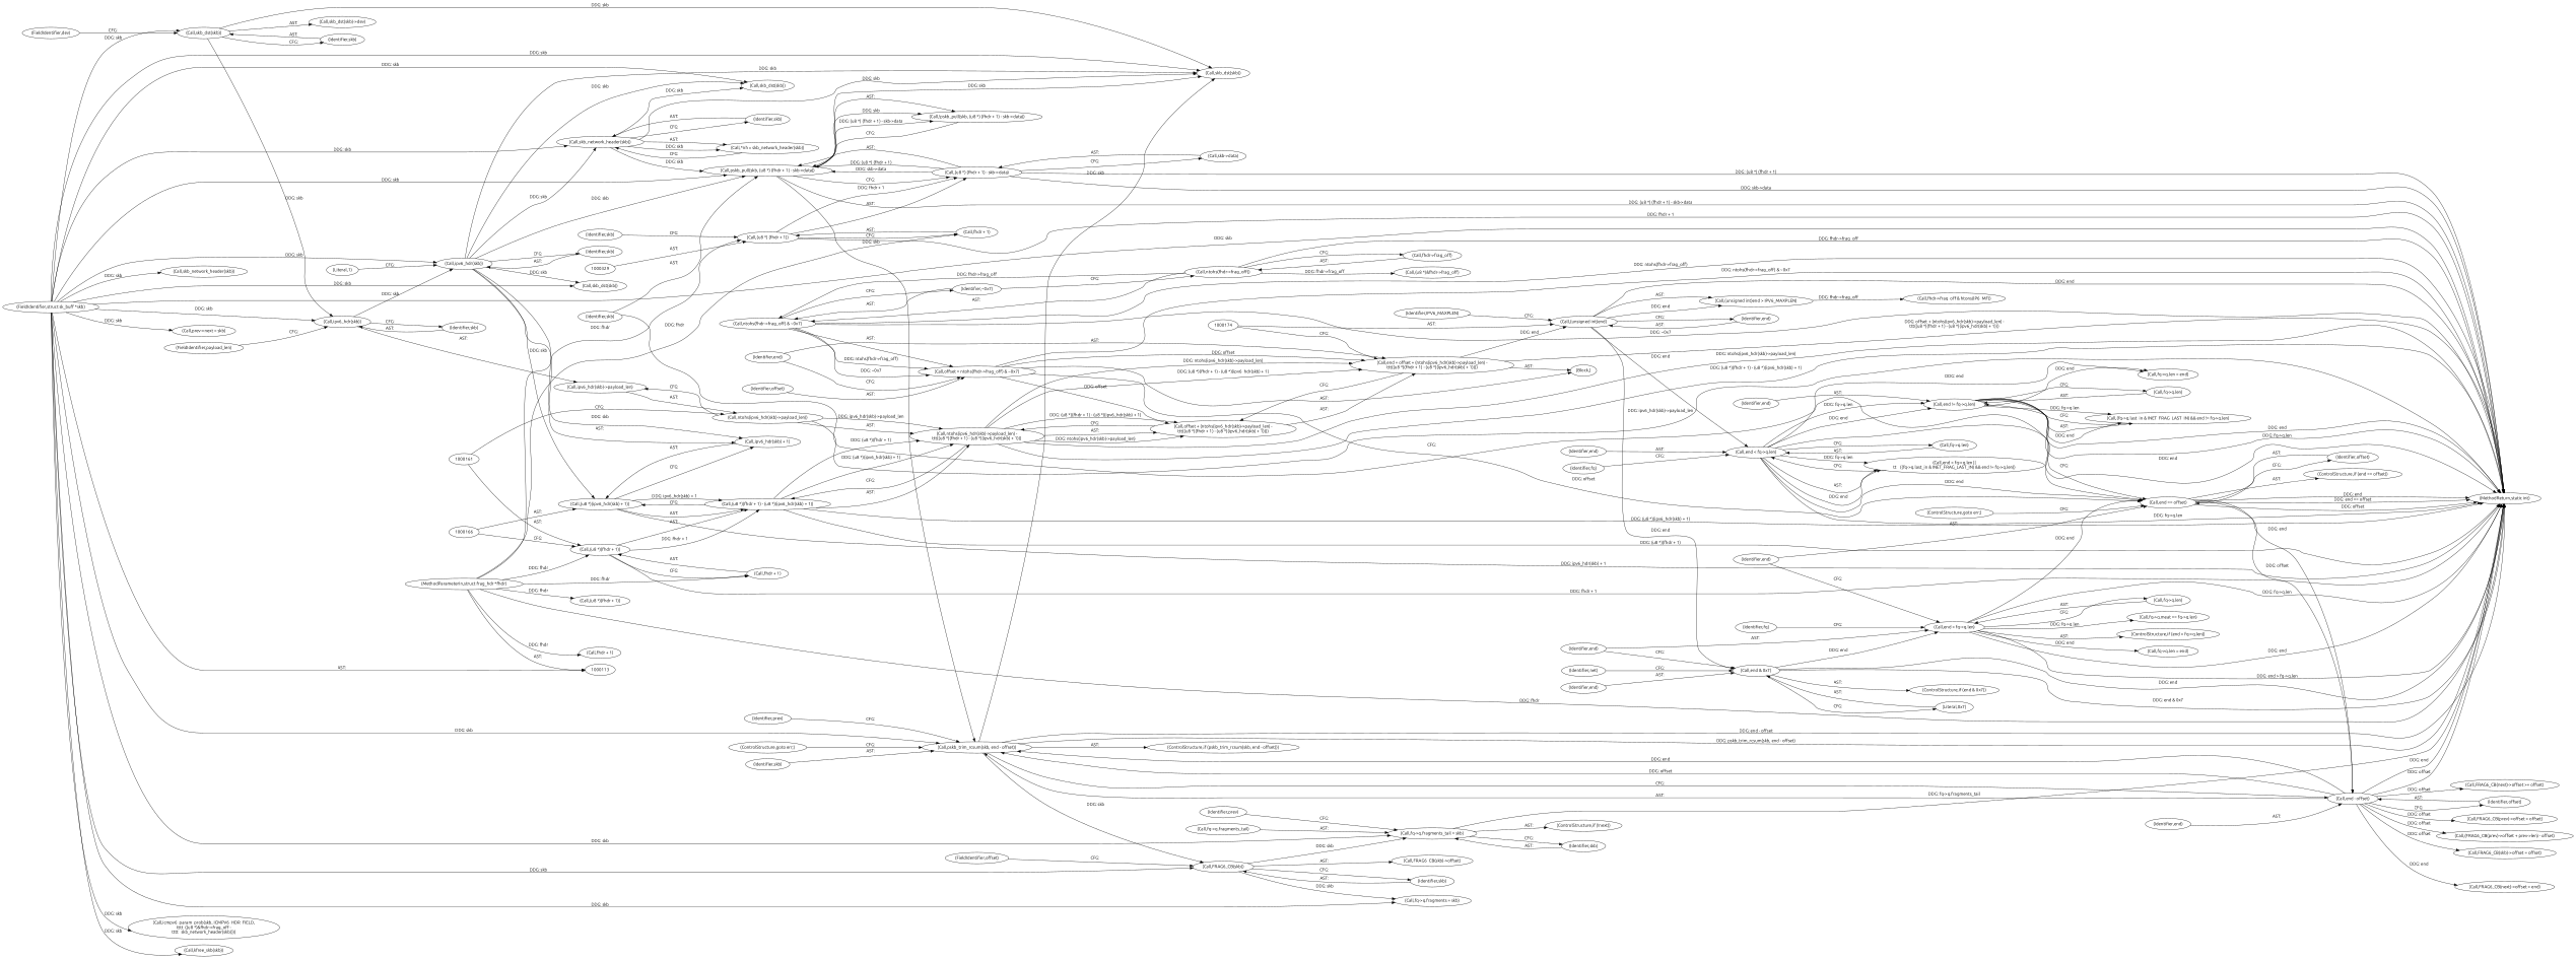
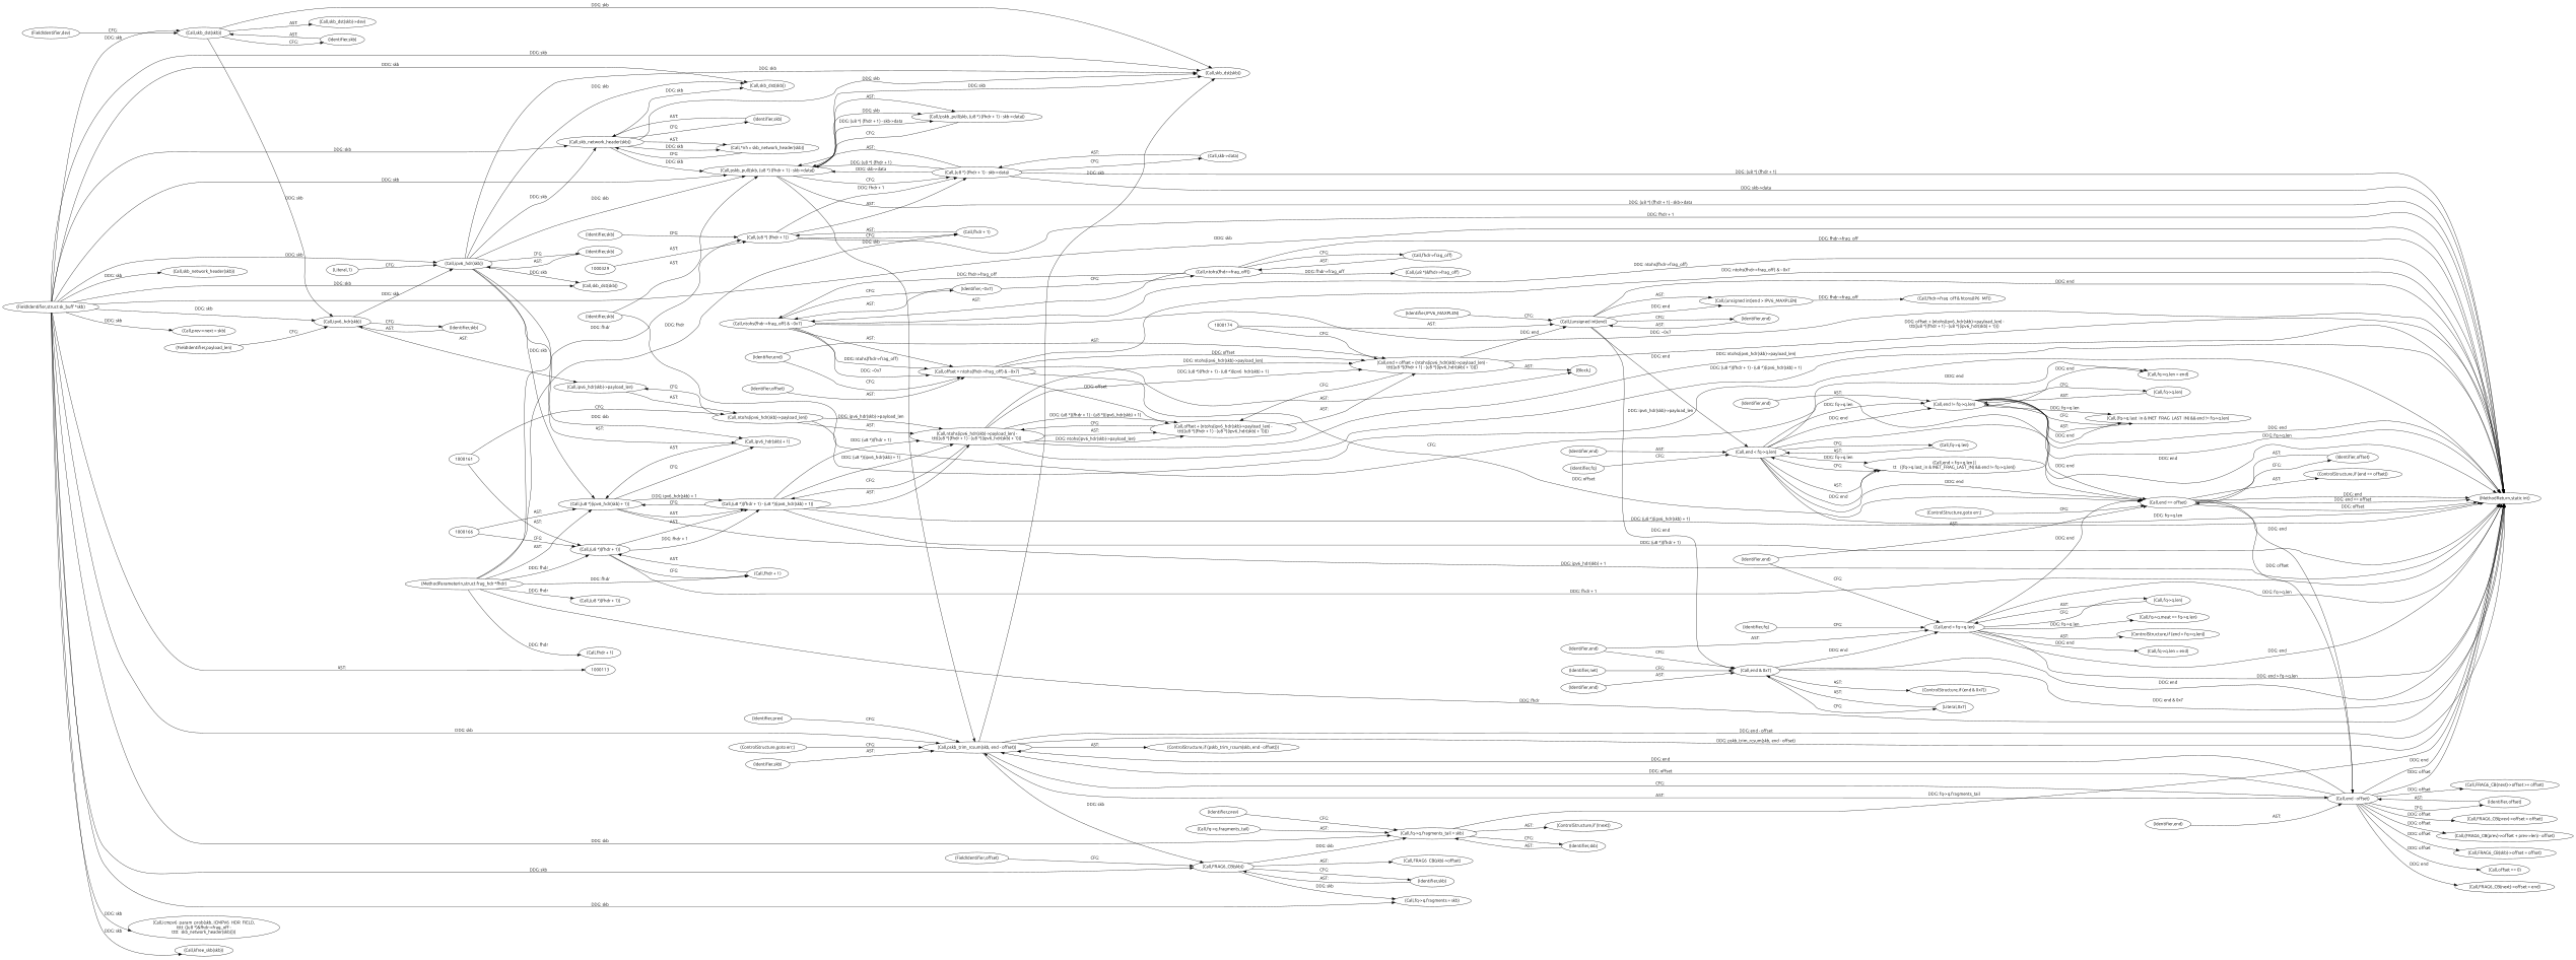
  digraph {
    fontname=Ubuntu
    rankdir=LR
    node [fontname=Ubuntu]
    edge [fontname=Ubuntu]
    n1 [label="(Call,fq->q.fragments_tail = skb)"]
    n2 [label="(MethodReturn,static int)"]
    n3 [label="(ControlStructure,if (!next))"]
    n4 [label="(Identifier,skb)"]
    n5 [label="(Call,FRAG6_CB(skb))"]
    n6 [label="(Call,fq->q.fragments = skb)"]
    n7 [label="(Call,FRAG6_CB(skb)->offset)"]
    n8 [label="(Identifier,skb)"]
    n9 [label="(Call,prev->next = skb)"]
    n10 [label="(Call,pskb_trim_rcsum(skb, end - offset))"]
    n11 [label="(Call,end - offset)"]
    n12 [label="(Call,skb_dst(skb))"]
    n13 [label="(ControlStructure,if (pskb_trim_rcsum(skb, end - offset)))"]
    n14 [label="(Call,FRAG6_CB(prev)->offset < offset)"]
    n15 [label="(Call,(FRAG6_CB(prev)->offset + prev->len) - offset)"]
    n16 [label="(Call,FRAG6_CB(skb)->offset = offset)"]
+   n17 [label="(Call,offset == 0)"]
    n18 [label="(Call,FRAG6_CB(next)->offset < end)"]
    n19 [label="(Call,FRAG6_CB(next)->offset >= offset)"]
    n20 [label="(Identifier,offset)"]
    n21 [label="(Call,pskb_pull(skb, (u8 *) (fhdr + 1) - skb->data))"]
    n22 [label="(Call,(u8 *) (fhdr + 1) - skb->data)"]
    n23 [label="(Call,!pskb_pull(skb, (u8 *) (fhdr + 1) - skb->data))"]
    n24 [label="(Call,skb->data)"]
    n25 [label="(Call,skb_network_header(skb))"]
    n26 [label="(Call,skb_dst(skb))"]
    n27 [label="(Call,*nh = skb_network_header(skb))"]
    n28 [label="(Identifier,skb)"]
    n29 [label="(Call,ipv6_hdr(skb))"]
    n30 [label="(Call,(u8 *)(ipv6_hdr(skb) + 1))"]
    n31 [label="(Identifier,skb)"]
    n32 [label="(Call,ipv6_hdr(skb) + 1)"]
    n33 [label="(Call,skb_dst(skb))"]
    n34 [label="(Call,(u8 *)(fhdr + 1) - (u8 *)(ipv6_hdr(skb) + 1))"]
    n35 [label="(Call,ipv6_hdr(skb))"]
    n36 [label="(Call,ipv6_hdr(skb)->payload_len)"]
    n37 [label="(Identifier,skb)"]
    n38 [label="(Call,ntohs(ipv6_hdr(skb)->payload_len))"]
    n39 [label="(Call,skb_dst(skb))"]
    n40 [label="(Identifier,skb)"]
    n41 [label="(Call,skb_dst(skb)->dev)"]
    n42 [label="(FieldIdentifier,struct sk_buff *skb)"]
    n43 [label="(Call,icmpv6_param_prob(skb, ICMPV6_HDR_FIELD,\n\t\t\t\t  ((u8 *)&fhdr->frag_off -\n\t\t\t\t   skb_network_header(skb))))"]
    n44 [label="(Call,kfree_skb(skb))"]
    n45 [label="(Call,skb_network_header(skb))"]
    1000113
    n47 [label="(Call,(u8 *) (fhdr + 1))"]
    n48 [label="(Call,fhdr + 1)"]
    n49 [label="(MethodParameterIn,struct frag_hdr *fhdr)"]
    n50 [label="(Call,(u8 *)(fhdr + 1))"]
    n51 [label="(Call,fhdr + 1)"]
    n52 [label="(Call,fhdr + 1)"]
    n53 [label="(Call,(u8 *)(fhdr + 1))"]
    n54 [label="(Call,end == offset)"]
    n55 [label="(Identifier,offset)"]
    n56 [label="(ControlStructure,if (end == offset))"]
    n57 [label="(Call,end > fq->q.len)"]
    n58 [label="(Call,fq->q.len = end)"]
    n59 [label="(Call,fq->q.len)"]
    n60 [label="(Call,fq->q.meat == fq->q.len)"]
    n61 [label="(ControlStructure,if (end > fq->q.len))"]
    n62 [label="(Call,end & 0x7)"]
    n63 [label="(ControlStructure,if (end & 0x7))"]
    n64 [label="(Literal,0x7)"]
    n65 [label="(Call,(unsigned int)end)"]
    n66 [label="(Call,end < fq->q.len)"]
    n67 [label="(Call,(unsigned int)end > IPV6_MAXPLEN)"]
    n68 [label="(Identifier,end)"]
    n69 [label="(Call,end != fq->q.len)"]
    n70 [label="(Call,fq->q.len = end)"]
    n71 [label="(Call,end < fq->q.len ||\n\t\t    ((fq->q.last_in & INET_FRAG_LAST_IN) && end != fq->q.len))"]
    n72 [label="(Call,fq->q.len)"]
    n73 [label="(Call,fhdr->frag_off & htons(IP6_MF))"]
    n74 [label="(Call,end = offset + (ntohs(ipv6_hdr(skb)->payload_len) -\n\t\t\t((u8 *)(fhdr + 1) - (u8 *)(ipv6_hdr(skb) + 1))))"]
    n75 [label="(Block,)"]
    n76 [label="(Call,offset + (ntohs(ipv6_hdr(skb)->payload_len) -\n\t\t\t((u8 *)(fhdr + 1) - (u8 *)(ipv6_hdr(skb) + 1))))"]
    n77 [label="(Call,ntohs(ipv6_hdr(skb)->payload_len) -\n\t\t\t((u8 *)(fhdr + 1) - (u8 *)(ipv6_hdr(skb) + 1)))"]
    n78 [label="(Call,offset = ntohs(fhdr->frag_off) & ~0x7)"]
    n79 [label="(Call,ntohs(fhdr->frag_off) & ~0x7)"]
    n80 [label="(Identifier,~0x7)"]
    n81 [label="(Call,ntohs(fhdr->frag_off))"]
    n82 [label="(Call,(u8 *)&fhdr->frag_off)"]
    n83 [label="(Call,fhdr->frag_off)"]
    n84 [label="(Call,(fq->q.last_in & INET_FRAG_LAST_IN) && end != fq->q.len)"]
    n85 [label="(Call,fq->q.len)"]
    n86 [label="(FieldIdentifier,dev)"]
    n87 [label="(ControlStructure,goto err;)"]
    n88 [label="(FieldIdentifier,payload_len)"]
    n89 [label="(Identifier,prev)"]
    n90 [label="(Identifier,skb)"]
    n91 [label="(Identifier,net)"]
    n92 [label="(ControlStructure,goto err;)"]
    n93 [label="(Identifier,skb)"]
    n94 [label="(Identifier,prev)"]
    n95 [label="(Identifier,offset)"]
    n96 [label="(FieldIdentifier,offset)"]
    n97 [label="(Identifier,fq)"]
    n98 [label="(Literal,1)"]
    n99 [label="(Identifier,end)"]
    n100 [label="(Identifier,end)"]
    n101 [label="(Identifier,end)"]
    n102 [label="(Identifier,end)"]
    n103 [label="(Identifier,skb)"]
    n104 [label="(Identifier,IPV6_MAXPLEN)"]
    n105 [label="(Identifier,end)"]
    n106 [label="(Call,fq->q.fragments_tail)"]
    n107 [label="(Identifier,end)"]
    n108 [label="(Identifier,end)"]
    n109 [label="(Identifier,fq)"]
    1000329
    1000174
    1000161
    1000166
    n1 -> n2 [label="DDG: fq->q.fragments_tail"]
    n1 -> n3 [label="AST: "]
    n1 -> n4 [label="CFG: "]
    n4 -> n1 [label="AST: "]
    n5 -> n1 [label="DDG: skb"]
    n5 -> n6 [label="DDG: skb"]
    n5 -> n7 [label="AST: "]
    n5 -> n8 [label="CFG: "]
    n8 -> n5 [label="AST: "]
    n10 -> n2 [label="DDG: pskb_trim_rcsum(skb, end - offset)"]
    n10 -> n2 [label="DDG: end - offset"]
    n10 -> n5 [label="DDG: skb"]
    n10 -> n11 [label="CFG: "]
    n10 -> n12 [label="DDG: skb"]
    n10 -> n13 [label="AST: "]
    n11 -> n2 [label="DDG: offset"]
    n11 -> n2 [label="DDG: end"]
    n11 -> n10 [label="AST: "]
    n11 -> n10 [label="DDG: end"]
    n11 -> n10 [label="DDG: offset"]
    n11 -> n14 [label="DDG: offset"]
    n11 -> n15 [label="DDG: offset"]
    n11 -> n16 [label="DDG: offset"]
+   n11 -> n17 [label="DDG: offset"]
    n11 -> n18 [label="DDG: end"]
    n11 -> n19 [label="DDG: offset"]
    n11 -> n20 [label="CFG: "]
    n20 -> n11 [label="AST: "]
    n21 -> n2 [label="DDG: (u8 *) (fhdr + 1) - skb->data"]
    n21 -> n10 [label="DDG: skb"]
    n21 -> n12 [label="DDG: skb"]
    n21 -> n22 [label="CFG: "]
    n21 -> n23 [label="AST: "]
    n21 -> n23 [label="DDG: skb"]
    n21 -> n23 [label="DDG: (u8 *) (fhdr + 1) - skb->data"]
    n22 -> n2 [label="DDG: skb->data"]
    n22 -> n2 [label="DDG: (u8 *) (fhdr + 1)"]
    n22 -> n21 [label="AST: "]
    n22 -> n21 [label="DDG: (u8 *) (fhdr + 1)"]
    n22 -> n21 [label="DDG: skb->data"]
    n22 -> n24 [label="CFG: "]
    n23 -> n21 [label="CFG: "]
    n24 -> n22 [label="AST: "]
    n25 -> n12 [label="DDG: skb"]
    n25 -> n21 [label="DDG: skb"]
    n25 -> n26 [label="DDG: skb"]
    n25 -> n27 [label="AST: "]
    n25 -> n27 [label="DDG: skb"]
    n25 -> n28 [label="CFG: "]
    n27 -> n25 [label="CFG: "]
    n28 -> n25 [label="AST: "]
    n29 -> n12 [label="DDG: skb"]
    n29 -> n21 [label="DDG: skb"]
    n29 -> n25 [label="DDG: skb"]
    n29 -> n26 [label="DDG: skb"]
    n29 -> n30 [label="DDG: skb"]
    n29 -> n31 [label="CFG: "]
    n29 -> n32 [label="AST: "]
    n29 -> n32 [label="DDG: skb"]
    n29 -> n33 [label="DDG: skb"]
    n30 -> n2 [label="DDG: ipv6_hdr(skb) + 1"]
    n30 -> n32 [label="CFG: "]
    n30 -> n34 [label="AST: "]
    n30 -> n34 [label="DDG: ipv6_hdr(skb) + 1"]
    n31 -> n29 [label="AST: "]
    n32 -> n30 [label="AST: "]
    n34 -> n2 [label="DDG: (u8 *)(fhdr + 1)"]
    n34 -> n2 [label="DDG: (u8 *)(ipv6_hdr(skb) + 1)"]
    n34 -> n30 [label="CFG: "]
    n34 -> n77 [label="AST: "]
    n34 -> n77 [label="DDG: (u8 *)(fhdr + 1)"]
    n34 -> n77 [label="DDG: (u8 *)(ipv6_hdr(skb) + 1)"]
    n35 -> n29 [label="DDG: skb"]
    n35 -> n36 [label="AST: "]
    n35 -> n37 [label="CFG: "]
    n36 -> n38 [label="AST: "]
    n37 -> n35 [label="AST: "]
    n38 -> n2 [label="DDG: ipv6_hdr(skb)->payload_len"]
    n38 -> n36 [label="CFG: "]
    n38 -> n77 [label="AST: "]
    n38 -> n77 [label="DDG: ipv6_hdr(skb)->payload_len"]
    n39 -> n12 [label="DDG: skb"]
    n39 -> n35 [label="DDG: skb"]
    n39 -> n40 [label="CFG: "]
    n39 -> n41 [label="AST: "]
    n40 -> n39 [label="AST: "]
    n42 -> n1 [label="DDG: skb"]
    n42 -> n2 [label="DDG: skb"]
    n42 -> n5 [label="DDG: skb"]
    n42 -> n6 [label="DDG: skb"]
    n42 -> n9 [label="DDG: skb"]
    n42 -> n10 [label="DDG: skb"]
    n42 -> n12 [label="DDG: skb"]
    n42 -> n21 [label="DDG: skb"]
    n42 -> n25 [label="DDG: skb"]
    n42 -> n26 [label="DDG: skb"]
    n42 -> n29 [label="DDG: skb"]
    n42 -> n33 [label="DDG: skb"]
    n42 -> n35 [label="DDG: skb"]
    n42 -> n39 [label="DDG: skb"]
    n42 -> n43 [label="DDG: skb"]
    n42 -> n44 [label="DDG: skb"]
    n42 -> n45 [label="DDG: skb"]
    n42 -> 1000113 [label="AST: "]
    n47 -> n2 [label="DDG: fhdr + 1"]
    n47 -> n22 [label="AST: "]
    n47 -> n22 [label="DDG: fhdr + 1"]
    n47 -> n48 [label="CFG: "]
    n48 -> n47 [label="AST: "]
    n49 -> n2 [label="DDG: fhdr"]
-   n49 -> 1000113 [label="AST: "]
+   n49 -> n30 [label="AST: "]
    n49 -> n47 [label="DDG: fhdr"]
    n49 -> n48 [label="DDG: fhdr"]
    n49 -> n50 [label="DDG: fhdr"]
    n49 -> n51 [label="DDG: fhdr"]
    n49 -> n52 [label="DDG: fhdr"]
    n49 -> n53 [label="DDG: fhdr"]
    n50 -> n2 [label="DDG: fhdr + 1"]
    n50 -> n34 [label="AST: "]
    n50 -> n34 [label="DDG: fhdr + 1"]
    n50 -> n52 [label="CFG: "]
    n52 -> n50 [label="AST: "]
    n54 -> n2 [label="DDG: end == offset"]
    n54 -> n2 [label="DDG: offset"]
    n54 -> n2 [label="DDG: end"]
    n54 -> n11 [label="DDG: end"]
    n54 -> n11 [label="DDG: offset"]
    n54 -> n55 [label="CFG: "]
    n54 -> n56 [label="AST: "]
    n55 -> n54 [label="AST: "]
    n57 -> n2 [label="DDG: end > fq->q.len"]
    n57 -> n2 [label="DDG: fq->q.len"]
    n57 -> n2 [label="DDG: end"]
    n57 -> n54 [label="DDG: end"]
    n57 -> n58 [label="DDG: end"]
    n57 -> n59 [label="CFG: "]
    n57 -> n60 [label="DDG: fq->q.len"]
    n57 -> n61 [label="AST: "]
    n59 -> n57 [label="AST: "]
    n62 -> n2 [label="DDG: end & 0x7"]
    n62 -> n2 [label="DDG: end"]
    n62 -> n57 [label="DDG: end"]
    n62 -> n63 [label="AST: "]
    n62 -> n64 [label="CFG: "]
    n64 -> n62 [label="AST: "]
    n65 -> n2 [label="DDG: end"]
    n65 -> n62 [label="DDG: end"]
    n65 -> n66 [label="DDG: end"]
    n65 -> n67 [label="AST: "]
    n65 -> n67 [label="DDG: end"]
    n65 -> n68 [label="CFG: "]
    n66 -> n2 [label="DDG: fq->q.len"]
    n66 -> n2 [label="DDG: end"]
    n66 -> n54 [label="DDG: end"]
    n66 -> n69 [label="DDG: end"]
    n66 -> n69 [label="DDG: fq->q.len"]
    n66 -> n70 [label="DDG: end"]
    n66 -> n71 [label="AST: "]
    n66 -> n71 [label="DDG: end"]
    n66 -> n71 [label="DDG: fq->q.len"]
    n66 -> n72 [label="CFG: "]
    n67 -> n73 [label="DDG: fhdr->frag_off"]
    n68 -> n65 [label="AST: "]
    n69 -> n2 [label="DDG: fq->q.len"]
    n69 -> n2 [label="DDG: end"]
-   n69 -> n54 [label="CFG: "]
+   n69 -> n54 [label="DDG: end"]
    n69 -> n70 [label="DDG: end"]
    n69 -> n84 [label="AST: "]
    n69 -> n84 [label="DDG: end"]
    n69 -> n84 [label="DDG: fq->q.len"]
    n69 -> n85 [label="CFG: "]
    n71 -> n66 [label="CFG: "]
    n72 -> n66 [label="AST: "]
    n74 -> n2 [label="DDG: offset + (ntohs(ipv6_hdr(skb)->payload_len) -\n\t\t\t((u8 *)(fhdr + 1) - (u8 *)(ipv6_hdr(skb) + 1)))"]
    n74 -> n65 [label="DDG: end"]
    n74 -> n75 [label="AST: "]
    n74 -> n76 [label="CFG: "]
    n76 -> n74 [label="AST: "]
    n76 -> n77 [label="CFG: "]
    n77 -> n2 [label="DDG: (u8 *)(fhdr + 1) - (u8 *)(ipv6_hdr(skb) + 1)"]
    n77 -> n2 [label="DDG: ntohs(ipv6_hdr(skb)->payload_len)"]
    n77 -> n34 [label="CFG: "]
    n77 -> n74 [label="DDG: ntohs(ipv6_hdr(skb)->payload_len)"]
    n77 -> n74 [label="DDG: (u8 *)(fhdr + 1) - (u8 *)(ipv6_hdr(skb) + 1)"]
    n77 -> n76 [label="AST: "]
    n77 -> n76 [label="DDG: ntohs(ipv6_hdr(skb)->payload_len)"]
    n77 -> n76 [label="DDG: (u8 *)(fhdr + 1) - (u8 *)(ipv6_hdr(skb) + 1)"]
    n78 -> n2 [label="DDG: ntohs(fhdr->frag_off) & ~0x7"]
    n78 -> n54 [label="DDG: offset"]
    n78 -> n74 [label="DDG: offset"]
    n78 -> n75 [label="AST: "]
    n78 -> n76 [label="DDG: offset"]
    n79 -> n2 [label="DDG: ntohs(fhdr->frag_off)"]
    n79 -> n2 [label="DDG: ~0x7"]
    n79 -> n78 [label="AST: "]
    n79 -> n78 [label="DDG: ntohs(fhdr->frag_off)"]
    n79 -> n78 [label="DDG: ~0x7"]
    n79 -> n80 [label="CFG: "]
    n80 -> n79 [label="AST: "]
    n80 -> n81 [label="CFG: "]
    n81 -> n2 [label="DDG: fhdr->frag_off"]
    n81 -> n79 [label="AST: "]
    n81 -> n79 [label="DDG: fhdr->frag_off"]
    n81 -> n82 [label="DDG: fhdr->frag_off"]
    n81 -> n83 [label="CFG: "]
    n83 -> n81 [label="AST: "]
    n84 -> n69 [label="CFG: "]
    n85 -> n69 [label="AST: "]
    n86 -> n39 [label="CFG: "]
    n87 -> n54 [label="CFG: "]
    n88 -> n35 [label="CFG: "]
    n89 -> n1 [label="CFG: "]
    n90 -> n47 [label="CFG: "]
    n91 -> n62 [label="CFG: "]
    n92 -> n10 [label="CFG: "]
    n93 -> n10 [label="AST: "]
    n94 -> n10 [label="CFG: "]
    n95 -> n78 [label="AST: "]
    n96 -> n5 [label="CFG: "]
    n97 -> n66 [label="CFG: "]
    n98 -> n29 [label="CFG: "]
    n99 -> n74 [label="AST: "]
    n99 -> n78 [label="CFG: "]
    n100 -> n69 [label="AST: "]
    n101 -> n54 [label="AST: "]
    n101 -> n57 [label="CFG: "]
    n102 -> n62 [label="AST: "]
    n103 -> n21 [label="AST: "]
    n103 -> n54 [label="CFG: "]
    n104 -> n65 [label="CFG: "]
    n105 -> n11 [label="AST: "]
    n106 -> n1 [label="AST: "]
    n107 -> n66 [label="AST: "]
    n108 -> n57 [label="AST: "]
    n108 -> n62 [label="CFG: "]
    n109 -> n57 [label="CFG: "]
    1000329 -> n47 [label="AST: "]
    1000174 -> n65 [label="AST: "]
    1000174 -> n74 [label="CFG: "]
    1000161 -> n38 [label="CFG: "]
    1000161 -> n50 [label="AST: "]
    1000166 -> n30 [label="AST: "]
    1000166 -> n50 [label="CFG: "]
  }
